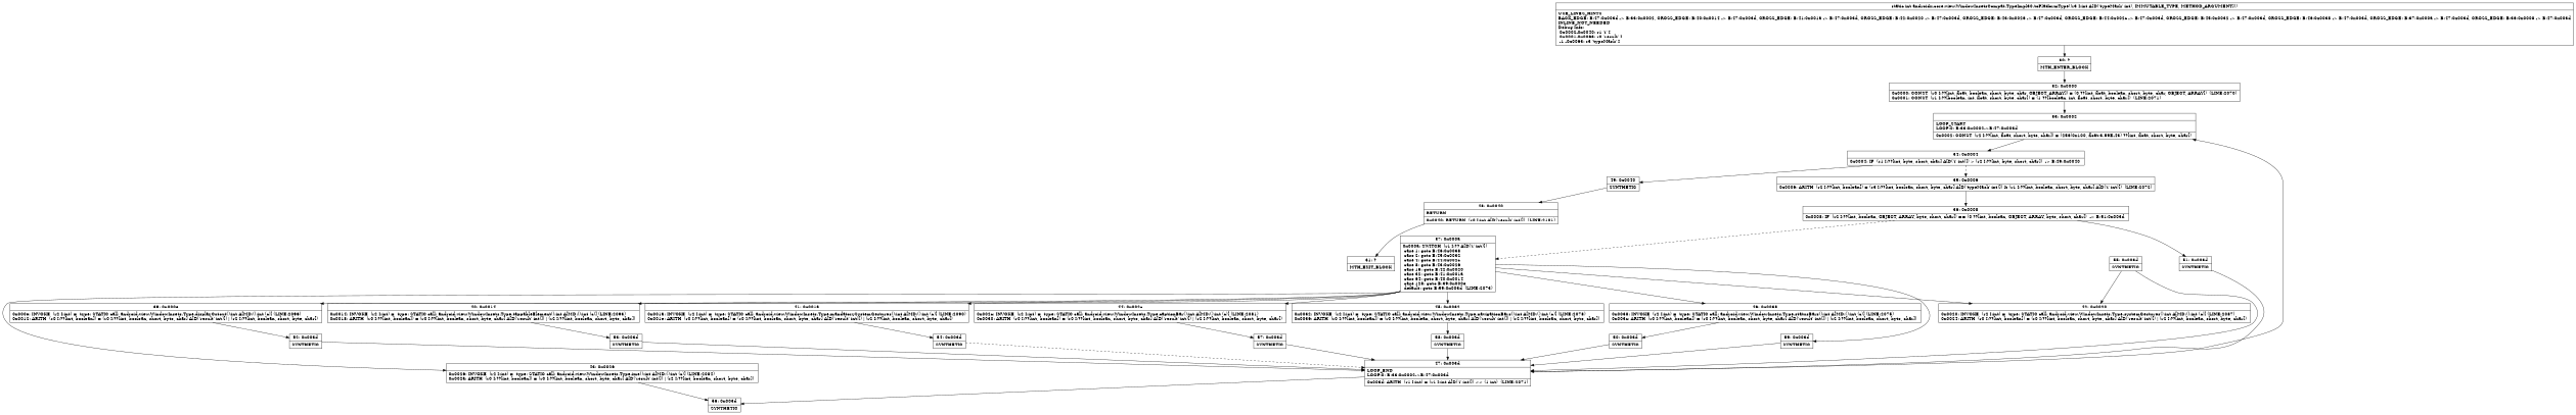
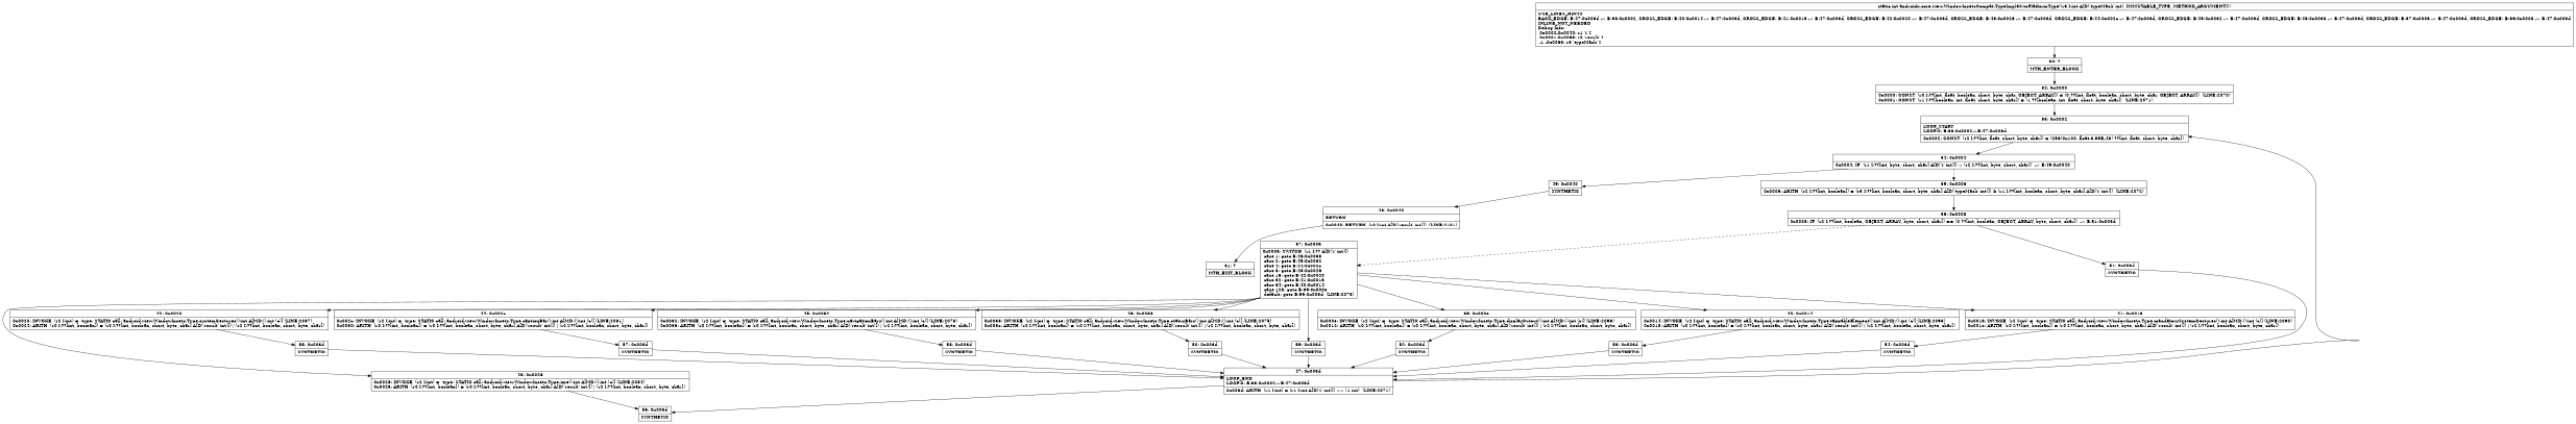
  digraph {
    node [shape=record]
    n1 [label="{30\:\ ?|MTH_ENTER_BLOCK\l}"]
    n2 [label="{32\:\ 0x0000|0x0000: CONST  (r0 I:??[int, float, boolean, short, byte, char, OBJECT, ARRAY]) = (0 ??[int, float, boolean, short, byte, char, OBJECT, ARRAY])  (LINE:2070)\l0x0001: CONST  (r1 I:??[boolean, int, float, short, byte, char]) = (1 ??[boolean, int, float, short, byte, char])  (LINE:2071)\l}"]
    n3 [label="{33\:\ 0x0002|LOOP_START\lLOOP:0: B:33:0x0002\-\>B:47:0x003d\l|0x0002: CONST  (r2 I:??[int, float, short, byte, char]) = (256(0x100, float:3.59E\-43) ??[int, float, short, byte, char]) \l}"]
    n4 [label="{34\:\ 0x0004|0x0004: IF  (r1 I:??[int, byte, short, char] A[D('i' int)]) \> (r2 I:??[int, byte, short, char])  \-\> B:49:0x0040 \l}"]
    n5 [label="{35\:\ 0x0006|0x0006: ARITH  (r2 I:??[int, boolean]) = (r3 I:??[int, boolean, short, byte, char] A[D('typeMask' int)]) & (r1 I:??[int, boolean, short, byte, char] A[D('i' int)])  (LINE:2072)\l}"]
    n6 [label="{49\:\ 0x0040|SYNTHETIC\l}"]
    n7 [label="{36\:\ 0x0008|0x0008: IF  (r2 I:??[int, boolean, OBJECT, ARRAY, byte, short, char]) == (0 ??[int, boolean, OBJECT, ARRAY, byte, short, char])  \-\> B:51:0x003d \l}"]
    n8 [label="{48\:\ 0x0040|RETURN\l|0x0040: RETURN  (r0 I:int A[D('result' int)])  (LINE:2101)\l}"]
    n9 [label="{37\:\ 0x000a|0x000a: SWITCH  (r1 I:?? A[D('i' int)])\l case 1: goto B:46:0x0038\l case 2: goto B:45:0x0032\l case 4: goto B:44:0x002c\l case 8: goto B:43:0x0026\l case 16: goto B:42:0x0020\l case 32: goto B:41:0x001a\l case 64: goto B:40:0x0014\l case 128: goto B:39:0x000e\l default: goto B:59:0x003d  (LINE:2073)\l}"]
    n10 [label="{51\:\ 0x003d|SYNTHETIC\l}"]
    n11 [label="{39\:\ 0x000e|0x000e: INVOKE  (r2 I:int) =  type: STATIC call: android.view.WindowInsets.Type.displayCutout():int A[MD:():int (c)] (LINE:2096)\l0x0012: ARITH  (r0 I:??[int, boolean]) = (r0 I:??[int, boolean, short, byte, char] A[D('result' int)]) \| (r2 I:??[int, boolean, short, byte, char]) \l}"]
    n12 [label="{40\:\ 0x0014|0x0014: INVOKE  (r2 I:int) =  type: STATIC call: android.view.WindowInsets.Type.tappableElement():int A[MD:():int (c)] (LINE:2093)\l0x0018: ARITH  (r0 I:??[int, boolean]) = (r0 I:??[int, boolean, short, byte, char] A[D('result' int)]) \| (r2 I:??[int, boolean, short, byte, char]) \l}"]
    n13 [label="{41\:\ 0x001a|0x001a: INVOKE  (r2 I:int) =  type: STATIC call: android.view.WindowInsets.Type.mandatorySystemGestures():int A[MD:():int (c)] (LINE:2090)\l0x001e: ARITH  (r0 I:??[int, boolean]) = (r0 I:??[int, boolean, short, byte, char] A[D('result' int)]) \| (r2 I:??[int, boolean, short, byte, char]) \l}"]
    n14 [label="{42\:\ 0x0020|0x0020: INVOKE  (r2 I:int) =  type: STATIC call: android.view.WindowInsets.Type.systemGestures():int A[MD:():int (c)] (LINE:2087)\l0x0024: ARITH  (r0 I:??[int, boolean]) = (r0 I:??[int, boolean, short, byte, char] A[D('result' int)]) \| (r2 I:??[int, boolean, short, byte, char]) \l}"]
    n15 [label="{43\:\ 0x0026|0x0026: INVOKE  (r2 I:int) =  type: STATIC call: android.view.WindowInsets.Type.ime():int A[MD:():int (c)] (LINE:2084)\l0x002a: ARITH  (r0 I:??[int, boolean]) = (r0 I:??[int, boolean, short, byte, char] A[D('result' int)]) \| (r2 I:??[int, boolean, short, byte, char]) \l}"]
    n16 [label="{44\:\ 0x002c|0x002c: INVOKE  (r2 I:int) =  type: STATIC call: android.view.WindowInsets.Type.captionBar():int A[MD:():int (c)] (LINE:2081)\l0x0030: ARITH  (r0 I:??[int, boolean]) = (r0 I:??[int, boolean, short, byte, char] A[D('result' int)]) \| (r2 I:??[int, boolean, short, byte, char]) \l}"]
    n17 [label="{45\:\ 0x0032|0x0032: INVOKE  (r2 I:int) =  type: STATIC call: android.view.WindowInsets.Type.navigationBars():int A[MD:():int (c)] (LINE:2078)\l0x0036: ARITH  (r0 I:??[int, boolean]) = (r0 I:??[int, boolean, short, byte, char] A[D('result' int)]) \| (r2 I:??[int, boolean, short, byte, char]) \l}"]
    n18 [label="{46\:\ 0x0038|0x0038: INVOKE  (r2 I:int) =  type: STATIC call: android.view.WindowInsets.Type.statusBars():int A[MD:():int (c)] (LINE:2075)\l0x003c: ARITH  (r0 I:??[int, boolean]) = (r0 I:??[int, boolean, short, byte, char] A[D('result' int)]) \| (r2 I:??[int, boolean, short, byte, char]) \l}"]
    n19 [label="{59\:\ 0x003d|SYNTHETIC\l}"]
    n20 [label="{47\:\ 0x003d|LOOP_END\lLOOP:0: B:33:0x0002\-\>B:47:0x003d\l|0x003d: ARITH  (r1 I:int) = (r1 I:int A[D('i' int)]) \<\< (1 int)  (LINE:2071)\l}"]
    n21 [label="{52\:\ 0x003d|SYNTHETIC\l}"]
    n22 [label="{53\:\ 0x003d|SYNTHETIC\l}"]
    n23 [label="{54\:\ 0x003d|SYNTHETIC\l}"]
    n24 [label="{55\:\ 0x003d|SYNTHETIC\l}"]
    n25 [label="{56\:\ 0x003d|SYNTHETIC\l}"]
    n26 [label="{57\:\ 0x003d|SYNTHETIC\l}"]
    n27 [label="{58\:\ 0x003d|SYNTHETIC\l}"]
    n28 [label="{50\:\ 0x003d|SYNTHETIC\l}"]
    n29 [label="{31\:\ ?|MTH_EXIT_BLOCK\l}"]
    n30 [label="{static int androidx.core.view.WindowInsetsCompat.TypeImpl30.toPlatformType((r3 I:int A[D('typeMask' int), IMMUTABLE_TYPE, METHOD_ARGUMENT]))  | USE_LINES_HINTS\lBACK_EDGE: B:47:0x003d \-\> B:33:0x0002, CROSS_EDGE: B:40:0x0014 \-\> B:47:0x003d, CROSS_EDGE: B:41:0x001a \-\> B:47:0x003d, CROSS_EDGE: B:42:0x0020 \-\> B:47:0x003d, CROSS_EDGE: B:43:0x0026 \-\> B:47:0x003d, CROSS_EDGE: B:44:0x002c \-\> B:47:0x003d, CROSS_EDGE: B:45:0x0032 \-\> B:47:0x003d, CROSS_EDGE: B:46:0x0038 \-\> B:47:0x003d, CROSS_EDGE: B:37:0x000a \-\> B:47:0x003d, CROSS_EDGE: B:36:0x0008 \-\> B:47:0x003d\lINLINE_NOT_NEEDED\lDebug Info:\l  0x0002\-0x0040: r1 'i' I\l  0x0001\-0x0063: r0 'result' I\l  \-1 \-0x0063: r3 'typeMask' I\l}"]
    n1 -> n2
    n2 -> n3
    n3 -> n4
    n4 -> n5 [style=dashed]
    n4 -> n6
    n5 -> n7
    n6 -> n8
    n7 -> n9 [style=dashed]
    n7 -> n10
    n8 -> n29
    n9 -> n11
    n9 -> n12
    n9 -> n13
    n9 -> n14
    n9 -> n15
    n9 -> n16
    n9 -> n17
    n9 -> n18
    n9 -> n19
    n10 -> n20
    n11 -> n21
    n12 -> n22
    n13 -> n23
-   n24 -> n14
+   n14 -> n24
    n15 -> n25
    n16 -> n26
    n17 -> n27
    n18 -> n28
    n19 -> n20
    n20 -> n3
    n20 -> n25
    n21 -> n20
    n22 -> n20
-   n23 -> n20 [style=dashed]
+   n23 -> n20
    n24 -> n20
    n26 -> n20
    n27 -> n20
    n28 -> n20
    n30 -> n1
  }
